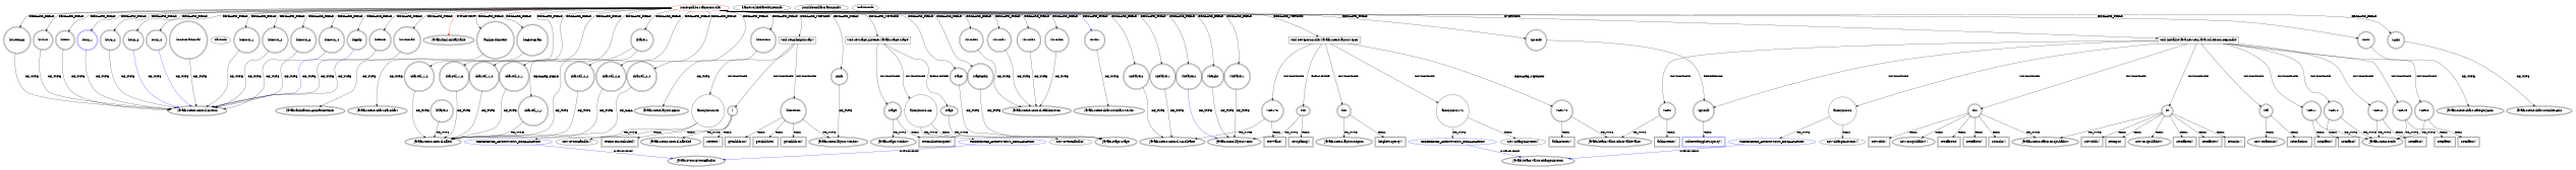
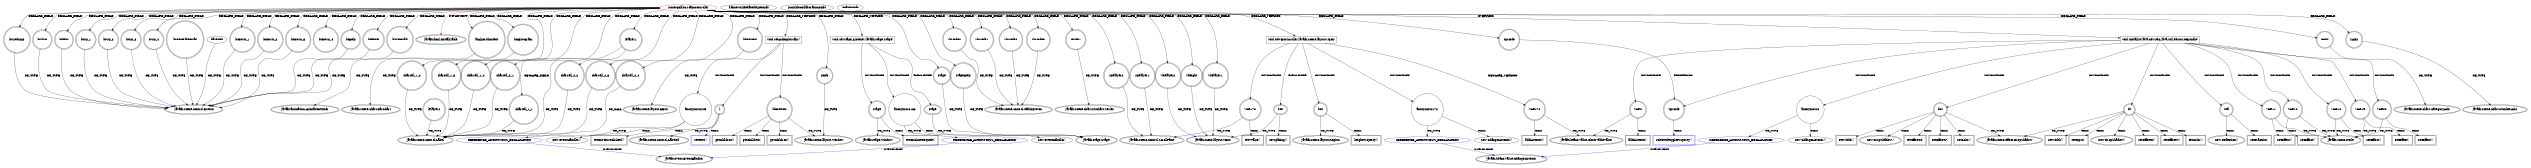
  digraph {
    node [isFrameworkType=true vertexType=FIELD_DECLARATION peripheries=2 shape=circle]
    baseInfo [category=extension_graph graphId=1142 isAnonymous=false possibleRelation=true isFrameworkType="" vertexType="" peripheries="" shape=""]
    frameworkRelatedTypesInfo [0="javafx.fxml.Initializable" isFrameworkType="" vertexType="" peripheries="" shape=""]
    possibleCollaborationsInfo [0="1142~OVERRIDING_METHOD_DECLARATION-INSTANTIATION-~javafx.fxml.Initializable ~javafx.beans.value.ChangeListener ~false~true" 1="1142~CLIENT_METHOD_DECLARATION-INSTANTIATION-~javafx.fxml.Initializable ~javafx.event.EventHandler ~false~true" 2="1142~CLIENT_METHOD_DECLARATION-INSTANTIATION-~javafx.fxml.Initializable ~javafx.beans.value.ChangeListener ~false~true" isFrameworkType="" vertexType="" peripheries="" shape=""]
    locationInfo [contextSignature=MainController filePath="/RomeoGolf-BC/BC-master/src/romeogolf/bc/MainController.java" graphId=1142 projectName="RomeoGolf-BC" isFrameworkType="" vertexType="" peripheries="" shape=""]
    n5 [color=red isFrameworkType=false label="romeogolf.bc.MainController" vertexType=ROOT_CLIENT_CLASS_DECLARATION peripheries="" shape=""]
    n6 [label="javafx.fxml.Initializable" vertexType=FRAMEWORK_INTERFACE_TYPE shape=""]
    n7 [label=atAlgorithmTest]
    n8 [label=bcHistogram]
    n9 [label=btDown_1]
    n10 [label=btDown_2]
    n11 [label=btDown_3]
    n12 [label=btDown_4]
    n13 [label=btHelp]
    n14 [label=btReset]
    n15 [label=btSetQuad]
    n16 [label=btSettings]
    n17 [label=btShot]
    n18 [label=btTest]
-   n19 [label=btUp_1 color=blue]
+   n19 [label=btUp_1]
    n20 [label=btUp_2]
    n21 [label=btUp_3]
    n22 [label=btUp_4]
    n23 [label=charsell_1_2]
    n24 [label=charsell_1_3]
    n25 [label=charsell_1_4]
    n26 [label=charsell_2_1]
    n27 [label=charsell_2_2]
    n28 [label=charsell_2_3]
    n29 [label=charsell_2_4]
    n30 [label=hbBottom]
    n31 [label=lPlayer1]
    n32 [label=pInfo]
    n33 [label=rbMode0]
    n34 [label=rbMode1]
    n35 [label=rbMode2]
    n36 [label=rbMode3]
    n37 [label=series1]
    n38 [label=spPlayer1]
    n39 [label=spPlayer2]
    n40 [label=stage]
    n41 [label=stageHelp]
    n42 [label=tgMode]
    n43 [label=vbPlayer1]
    n44 [label=vbPlayer2]
    n45 [label=vbRight]
    n46 [label=xAxis]
    n47 [label=yAxis]
    n48 [isFrameworkType=false label="void initialize(java.net.URL,java.util.ResourceBundle)" shape=box vertexType=OVERRIDING_METHOD_DECLARATION peripheries=""]
    n49 [isFrameworkType=false label="void setStage_Listener(javafx.stage.Stage)" shape=box vertexType=CLIENT_METHOD_DECLARATION peripheries=""]
    n50 [isFrameworkType=false label="void setVBoxScroller(javafx.scene.layout.VBox)" shape=box vertexType=CLIENT_METHOD_DECLARATION peripheries=""]
    n51 [isFrameworkType=false label="void setAidDigitsMap()" shape=box vertexType=CLIENT_METHOD_DECLARATION peripheries=""]
    n52 [label="javafx.animation.AnimationTimer" vertexType=FRAMEWORK_CLASS_TYPE shape=""]
    n53 [label="javafx.scene.chart.BarChart" vertexType=FRAMEWORK_CLASS_TYPE shape=""]
    n54 [label="javafx.scene.control.Button" vertexType=FRAMEWORK_CLASS_TYPE shape=""]
    n55 [label=btGenerateQuad]
    n56 [label=charsell_1_1]
    n57 [label="javafx.scene.control.Label" vertexType=FRAMEWORK_CLASS_TYPE shape=""]
    n58 [label="javafx.scene.layout.HBox" vertexType=FRAMEWORK_CLASS_TYPE shape=""]
    n59 [label=lPlayer2]
    n60 [label="javafx.scene.layout.Window" vertexType=FRAMEWORK_CLASS_TYPE shape=""]
    n61 [label="javafx.scene.control.RadioButton" vertexType=FRAMEWORK_CLASS_TYPE shape=""]
    n62 [label="javafx.scene.chart.XYChart.Series" vertexType=FRAMEWORK_CLASS_TYPE shape=""]
    n63 [label="javafx.scene.control.ScrollPane" vertexType=FRAMEWORK_CLASS_TYPE shape=""]
    n64 [label="javafx.stage.Stage" vertexType=FRAMEWORK_CLASS_TYPE shape=""]
    n65 [label=tgMode vertexType=VARIABLE_EXPRESION]
    n66 [label="javafx.scene.layout.VBox" vertexType=FRAMEWORK_CLASS_TYPE shape=""]
    n67 [label="javafx.scene.chart.CategoryAxis" vertexType=FRAMEWORK_CLASS_TYPE shape=""]
    n68 [label="javafx.scene.chart.NumberAxis" vertexType=FRAMEWORK_CLASS_TYPE shape=""]
    n69 [label=VAR0 vertexType=VARIABLE_EXPRESION]
    n70 [isFrameworkType=false label=anonymous2 vertexType=VARIABLE_EXPRESION peripheries=""]
    n71 [label=ds vertexType=VARIABLE_EXPRESION]
    n72 [label=refl vertexType=VARIABLE_EXPRESION]
    n73 [label=VAR11 vertexType=VARIABLE_EXPRESION]
    n74 [label=VAR12 vertexType=VARIABLE_EXPRESION]
    n75 [label=ds2 vertexType=VARIABLE_EXPRESION]
    n76 [label=VAR18 vertexType=VARIABLE_EXPRESION]
    n77 [label=VAR19 vertexType=VARIABLE_EXPRESION]
    n78 [label=VAR20 vertexType=VARIABLE_EXPRESION]
    n79 [label=stage vertexType=PARAMETER_DECLARATION shape=""]
    n80 [label=stage vertexType=VARIABLE_EXPRESION]
    n81 [isFrameworkType=false label=anonymous168 vertexType=VARIABLE_EXPRESION peripheries=""]
    n82 [label=box vertexType=PARAMETER_DECLARATION shape=""]
    n83 [label=VAR170 vertexType=VARIABLE_EXPRESION]
    n84 [label=box vertexType=VARIABLE_EXPRESION]
    n85 [isFrameworkType=false label=anonymous172 vertexType=VARIABLE_EXPRESION peripheries=""]
    n86 [label=VAR173 vertexType=VARIABLE_EXPRESION]
    n87 [label=hbBottom vertexType=VARIABLE_EXPRESION]
    n88 [label=l vertexType=VARIABLE_EXPRESION]
    n89 [isFrameworkType=false label=anonymous245 vertexType=VARIABLE_EXPRESION peripheries=""]
    n90 [color=blue label="selectedToggleProperty()" shape=box vertexType=INSIDE_CALL]
    n91 [label="javafx.beans.value.ObservableValue" vertexType=FRAMEWORK_INTERFACE_TYPE shape=""]
    n92 [label="addListener()" shape=box vertexType=INSIDE_CALL]
    n93 [color=blue isFrameworkType=false label=REFERENCE_ANONYMOUS_DECLARATION vertexType=REFERENCE_ANONYMOUS_DECLARATION peripheries="" shape=""]
    n94 [isFrameworkType=false label="new ChangeListener()" vertexType=CONSTRUCTOR_CALL peripheries="" shape=""]
    n95 [label="javafx.scene.effect.DropShadow" vertexType=FRAMEWORK_CLASS_TYPE shape=""]
    n96 [label="new DropShadow()" vertexType=CONSTRUCTOR_CALL shape=""]
    n97 [label="setOffsetX()" shape=box vertexType=INSIDE_CALL]
    n98 [label="setOffsetY()" shape=box vertexType=INSIDE_CALL]
    n99 [label="setColor()" shape=box vertexType=INSIDE_CALL]
    n100 [label="setWidth()" shape=box vertexType=INSIDE_CALL]
    n101 [label="setInput()" shape=box vertexType=INSIDE_CALL]
    n102 [label="new Reflection()" vertexType=CONSTRUCTOR_CALL shape=""]
    n103 [label="setFraction()" shape=box vertexType=INSIDE_CALL]
    n104 [label="javafx.scene.Node" vertexType=FRAMEWORK_CLASS_TYPE shape=""]
    n105 [label="setEffect()" shape=box vertexType=INSIDE_CALL]
    n106 [label="setEffect()" shape=box vertexType=INSIDE_CALL]
    n107 [label="new DropShadow()" vertexType=CONSTRUCTOR_CALL shape=""]
    n108 [label="setOffsetX()" shape=box vertexType=INSIDE_CALL]
    n109 [label="setOffsetY()" shape=box vertexType=INSIDE_CALL]
    n110 [label="setColor()" shape=box vertexType=INSIDE_CALL]
    n111 [label="setWidth()" shape=box vertexType=INSIDE_CALL]
    n112 [label="setEffect()" shape=box vertexType=INSIDE_CALL]
    n113 [label="setEffect()" shape=box vertexType=INSIDE_CALL]
    n114 [label="setEffect()" shape=box vertexType=INSIDE_CALL]
    n115 [label="javafx.beans.value.ChangeListener" vertexType=FRAMEWORK_INTERFACE_TYPE shape=""]
    n116 [label="javafx.stage.Window" vertexType=FRAMEWORK_CLASS_TYPE shape=""]
    n117 [label="setOnCloseRequest()" shape=box vertexType=INSIDE_CALL]
    n118 [color=blue isFrameworkType=false label=REFERENCE_ANONYMOUS_DECLARATION vertexType=REFERENCE_ANONYMOUS_DECLARATION peripheries="" shape=""]
    n119 [isFrameworkType=false label="new EventHandler()" vertexType=CONSTRUCTOR_CALL peripheries="" shape=""]
    n120 [label="javafx.event.EventHandler" vertexType=FRAMEWORK_INTERFACE_TYPE shape=""]
    n121 [label="setSpacing()" shape=box vertexType=INSIDE_CALL]
    n122 [label="addListener()" shape=box vertexType=INSIDE_CALL]
    n123 [label="javafx.scene.layout.Region" vertexType=FRAMEWORK_CLASS_TYPE shape=""]
    n124 [label="heightProperty()" shape=box vertexType=INSIDE_CALL]
    n125 [color=blue isFrameworkType=false label=REFERENCE_ANONYMOUS_DECLARATION vertexType=REFERENCE_ANONYMOUS_DECLARATION peripheries="" shape=""]
    n126 [isFrameworkType=false label="new ChangeListener()" vertexType=CONSTRUCTOR_CALL peripheries="" shape=""]
    n127 [label="setVvalue()" shape=box vertexType=INSIDE_CALL]
    n128 [label="getChildren()" shape=box vertexType=INSIDE_CALL]
    n129 [label="getChildren()" shape=box vertexType=INSIDE_CALL]
    n130 [label="getChildren()" shape=box vertexType=INSIDE_CALL]
    n131 [label="javafx.scene.control.Labeled" vertexType=FRAMEWORK_CLASS_TYPE shape=""]
-   n132 [label="setText()" shape=box vertexType=INSIDE_CALL]
+   n132 [label="setText()" shape=box vertexType=INSIDE_CALL color=blue]
    n133 [label="setOnMouseClicked()" shape=box vertexType=INSIDE_CALL]
    n134 [color=blue isFrameworkType=false label=REFERENCE_ANONYMOUS_DECLARATION vertexType=REFERENCE_ANONYMOUS_DECLARATION peripheries="" shape=""]
    n135 [isFrameworkType=false label="new EventHandler()" vertexType=CONSTRUCTOR_CALL peripheries="" shape=""]
    n5 -> n6 [color=red label=IMPLEMENT]
    n5 -> n7 [label=DECLARE_FIELD]
    n5 -> n8 [label=DECLARE_FIELD]
    n5 -> n9 [label=DECLARE_FIELD]
    n5 -> n10 [label=DECLARE_FIELD]
    n5 -> n11 [label=DECLARE_FIELD]
    n5 -> n12 [label=DECLARE_FIELD]
    n5 -> n13 [label=DECLARE_FIELD]
    n5 -> n14 [label=DECLARE_FIELD]
    n5 -> n15 [label=DECLARE_FIELD]
    n5 -> n16 [label=DECLARE_FIELD]
    n5 -> n17 [label=DECLARE_FIELD]
    n5 -> n18 [label=DECLARE_FIELD]
    n5 -> n19 [label=DECLARE_FIELD]
    n5 -> n20 [label=DECLARE_FIELD]
    n5 -> n21 [label=DECLARE_FIELD]
    n5 -> n22 [label=DECLARE_FIELD]
    n5 -> n23 [label=DECLARE_FIELD]
    n5 -> n24 [label=DECLARE_FIELD]
    n5 -> n25 [label=DECLARE_FIELD]
    n5 -> n26 [label=DECLARE_FIELD]
    n5 -> n27 [label=DECLARE_FIELD]
    n5 -> n28 [label=DECLARE_FIELD]
    n5 -> n29 [label=DECLARE_FIELD]
    n5 -> n30 [label=DECLARE_FIELD]
    n5 -> n31 [label=DECLARE_FIELD]
    n5 -> n32 [label=DECLARE_FIELD]
    n5 -> n33 [label=DECLARE_FIELD]
    n5 -> n34 [label=DECLARE_FIELD]
    n5 -> n35 [label=DECLARE_FIELD]
    n5 -> n36 [label=DECLARE_FIELD]
    n5 -> n37 [color=blue label=DECLARE_FIELD]
    n5 -> n38 [label=DECLARE_FIELD]
    n5 -> n39 [label=DECLARE_FIELD]
    n5 -> n40 [label=DECLARE_FIELD]
    n5 -> n41 [label=DECLARE_FIELD]
    n5 -> n42 [label=DECLARE_FIELD]
    n5 -> n43 [label=DECLARE_FIELD]
    n5 -> n44 [label=DECLARE_FIELD]
    n5 -> n45 [label=DECLARE_FIELD]
    n5 -> n46 [label=DECLARE_FIELD]
    n5 -> n47 [label=DECLARE_FIELD]
    n5 -> n48 [label=OVERRIDE]
    n5 -> n49 [label=DECLARE_METHOD]
    n5 -> n50 [label=DECLARE_METHOD]
    n5 -> n51 [label=DECLARE_METHOD]
    n7 -> n52 [label=OF_TYPE]
    n8 -> n53 [label=OF_TYPE]
    n9 -> n54 [label=OF_TYPE]
    n10 -> n54 [label=OF_TYPE]
    n11 -> n54 [label=OF_TYPE]
-   n12 -> n54 [label=OF_TYPE]
-   n13 -> n54 [label=OF_TYPE color=blue]
+   baseInfo -> n54 [label=OF_TYPE]
+   n13 -> n54 [label=OF_TYPE]
    n14 -> n54 [label=OF_TYPE]
    n15 -> n54 [label=OF_TYPE]
    n16 -> n54 [label=OF_TYPE]
    n17 -> n54 [label=OF_TYPE]
    n18 -> n54 [label=OF_TYPE]
    n19 -> n54 [label=OF_TYPE]
    n20 -> n54 [label=OF_TYPE]
    n21 -> n54 [color=blue label=OF_TYPE]
-   n22 -> n54 [label=OF_TYPE color=blue]
+   n22 -> n54 [label=OF_TYPE]
    n23 -> n57 [label=OF_TYPE]
    n24 -> n57 [label=OF_TYPE]
    n25 -> n57 [label=OF_TYPE]
    n26 -> n57 [label=OF_TYPE]
    n27 -> n57 [label=OF_TYPE]
    n28 -> n57 [label=OF_TYPE]
    n29 -> n57 [label=OF_CALL]
    n30 -> n58 [label=OF_TYPE]
    n31 -> n56 [label=DECLARE_FIELD]
    n31 -> n57 [label=OF_TYPE]
    n32 -> n60 [label=OF_TYPE]
    n33 -> n61 [label=OF_TYPE]
    n34 -> n61 [label=OF_TYPE]
    n35 -> n61 [label=OF_TYPE]
    n36 -> n61 [label=OF_TYPE]
    n37 -> n62 [label=OF_TYPE]
    n38 -> n63 [label=OF_TYPE]
    n39 -> n63 [label=OF_TYPE]
    n40 -> n64 [label=OF_TYPE]
    n41 -> n64 [label=OF_TYPE]
    n42 -> n65 [label=REFERENCE]
    n43 -> n66 [label=OF_TYPE]
    n44 -> n66 [color=blue label=OF_TYPE]
    n45 -> n66 [label=OF_TYPE]
    n46 -> n67 [label=OF_TYPE]
    n47 -> n68 [label=OF_TYPE]
    n48 -> n65 [label=INSTANTIATE]
    n48 -> n69 [label=INSTANTIATE]
    n48 -> n70 [label=INSTANTIATE]
    n48 -> n71 [label=INSTANTIATE]
    n48 -> n72 [label=INSTANTIATE]
    n48 -> n73 [label=INSTANTIATE]
    n48 -> n74 [label=INSTANTIATE]
    n48 -> n75 [label=INSTANTIATE]
    n48 -> n76 [label=INSTANTIATE]
    n48 -> n77 [label=INSTANTIATE]
    n48 -> n78 [label=INSTANTIATE]
    n49 -> n79 [label=PARAMETER]
    n49 -> n80 [label=INSTANTIATE]
    n49 -> n81 [label=INSTANTIATE]
    n50 -> n82 [label=PARAMETER]
    n50 -> n83 [label=DECLARE_METHOD]
    n50 -> n84 [label=INSTANTIATE]
    n50 -> n85 [label=INSTANTIATE]
    n50 -> n86 [label=INSTANTIATE]
    n51 -> n87 [label=INSTANTIATE]
    n51 -> n88 [label=INSTANTIATE]
    n51 -> n89 [label=INSTANTIATE]
    n55 -> n54 [label=OF_TYPE]
    n56 -> n57 [label=OF_TYPE]
    n59 -> n57 [label=OF_TYPE]
    n65 -> n90 [label=CALL]
    n69 -> n91 [label=OF_TYPE]
    n69 -> n92 [label=CALL]
    n70 -> n93 [label=OF_TYPE]
    n70 -> n94 [label=CALL]
    n71 -> n95 [label=OF_TYPE]
    n71 -> n96 [label=CALL]
    n71 -> n97 [label=CALL]
    n71 -> n98 [label=CALL]
    n71 -> n99 [label=CALL]
    n71 -> n100 [label=CALL]
    n71 -> n101 [label=CALL]
    n72 -> n102 [label=CALL]
    n72 -> n103 [label=CALL]
    n73 -> n104 [label=OF_TYPE]
    n73 -> n105 [label=CALL]
    n74 -> n104 [label=OF_TYPE]
    n74 -> n106 [label=CALL]
    n75 -> n95 [label=OF_TYPE]
    n75 -> n107 [label=CALL]
    n75 -> n108 [label=CALL]
    n75 -> n109 [label=CALL]
    n75 -> n110 [label=CALL]
    n75 -> n111 [label=CALL]
    n76 -> n104 [label=OF_TYPE]
    n76 -> n112 [label=CALL]
    n77 -> n104 [label=OF_TYPE]
    n77 -> n113 [label=CALL]
    n78 -> n104 [label=OF_TYPE]
    n78 -> n114 [label=CALL]
    n79 -> n64 [label=OF_TYPE]
    n80 -> n116 [label=OF_TYPE]
    n80 -> n117 [label=CALL]
    n81 -> n118 [label=OF_TYPE]
    n81 -> n119 [label=CALL]
    n82 -> n66 [label=OF_TYPE]
    n82 -> n121 [label=CALL]
    n83 -> n91 [label=OF_TYPE]
    n83 -> n122 [label=CALL]
    n84 -> n123 [label=OF_TYPE]
    n84 -> n124 [label=CALL]
    n85 -> n125 [label=OF_TYPE]
    n85 -> n126 [label=CALL]
    n86 -> n63 [label=OF_TYPE]
    n86 -> n127 [label=CALL]
    n87 -> n60 [label=OF_TYPE]
    n87 -> n128 [label=CALL]
    n87 -> n129 [label=CALL]
    n87 -> n130 [label=CALL]
    n88 -> n131 [label=OF_TYPE]
    n88 -> n132 [label=CALL]
    n88 -> n133 [label=CALL]
    n89 -> n134 [label=OF_TYPE]
    n89 -> n135 [label=CALL]
    n93 -> n115 [color=blue label=IMPLEMENT]
    n118 -> n120 [color=blue label=IMPLEMENT]
    n125 -> n115 [color=blue label=IMPLEMENT]
    n134 -> n120 [color=blue label=IMPLEMENT]
  }
